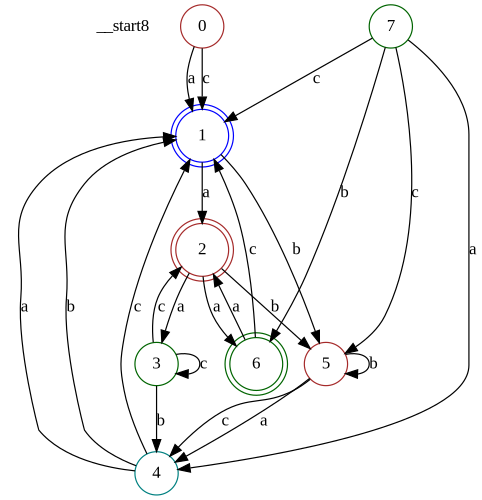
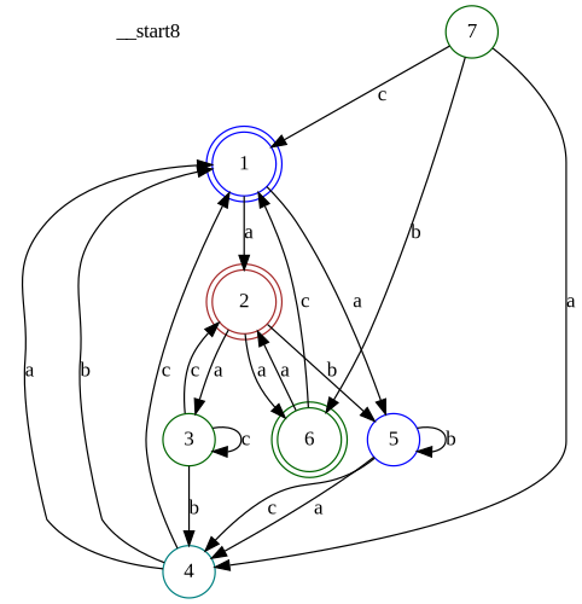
  digraph {
    fontname="Liberation Serif"
    rankdir=TB
    node [color=brown fontname="Liberation Serif" shape=circle fillcolor=white style=filled]
    edge [fontname="Liberation Serif"]
    n1 [color=blue label=__start8 shape=none fillcolor="" style=""]
-   n2 [label=0]
    n3 [color=blue label=1 shape=doublecircle style="rounded,filled"]
-   n4 [label=5]
+   n4 [color=blue label=5]
    n5 [label=2 shape=doublecircle style="rounded,filled"]
    n6 [color=teal label=4]
    n7 [color=darkgreen label=3]
    n8 [color=darkgreen label=6 shape=doublecircle style="rounded,filled"]
    n9 [color=darkgreen label=7]
-   n2 -> n3 [label=a]
-   n2 -> n3 [label=c]
-   n3 -> n4 [label=b]
+   n3 -> n4 [label=a]
    n3 -> n5 [label=a]
    n4 -> n4 [label=b]
    n4 -> n6 [label=a]
    n4 -> n6 [label=c]
    n5 -> n4 [label=b]
    n5 -> n7 [label=a]
    n5 -> n8 [label=a]
    n6 -> n3 [label=a]
    n6 -> n3 [label=b]
    n6 -> n3 [label=c]
    n7 -> n5 [label=c]
    n7 -> n6 [label=b]
    n7 -> n7 [label=c]
    n8 -> n3 [label=c]
    n8 -> n5 [label=a]
    n9 -> n3 [label=c]
-   n9 -> n4 [label=c]
    n9 -> n6 [label=a]
    n9 -> n8 [label=b]
  }
